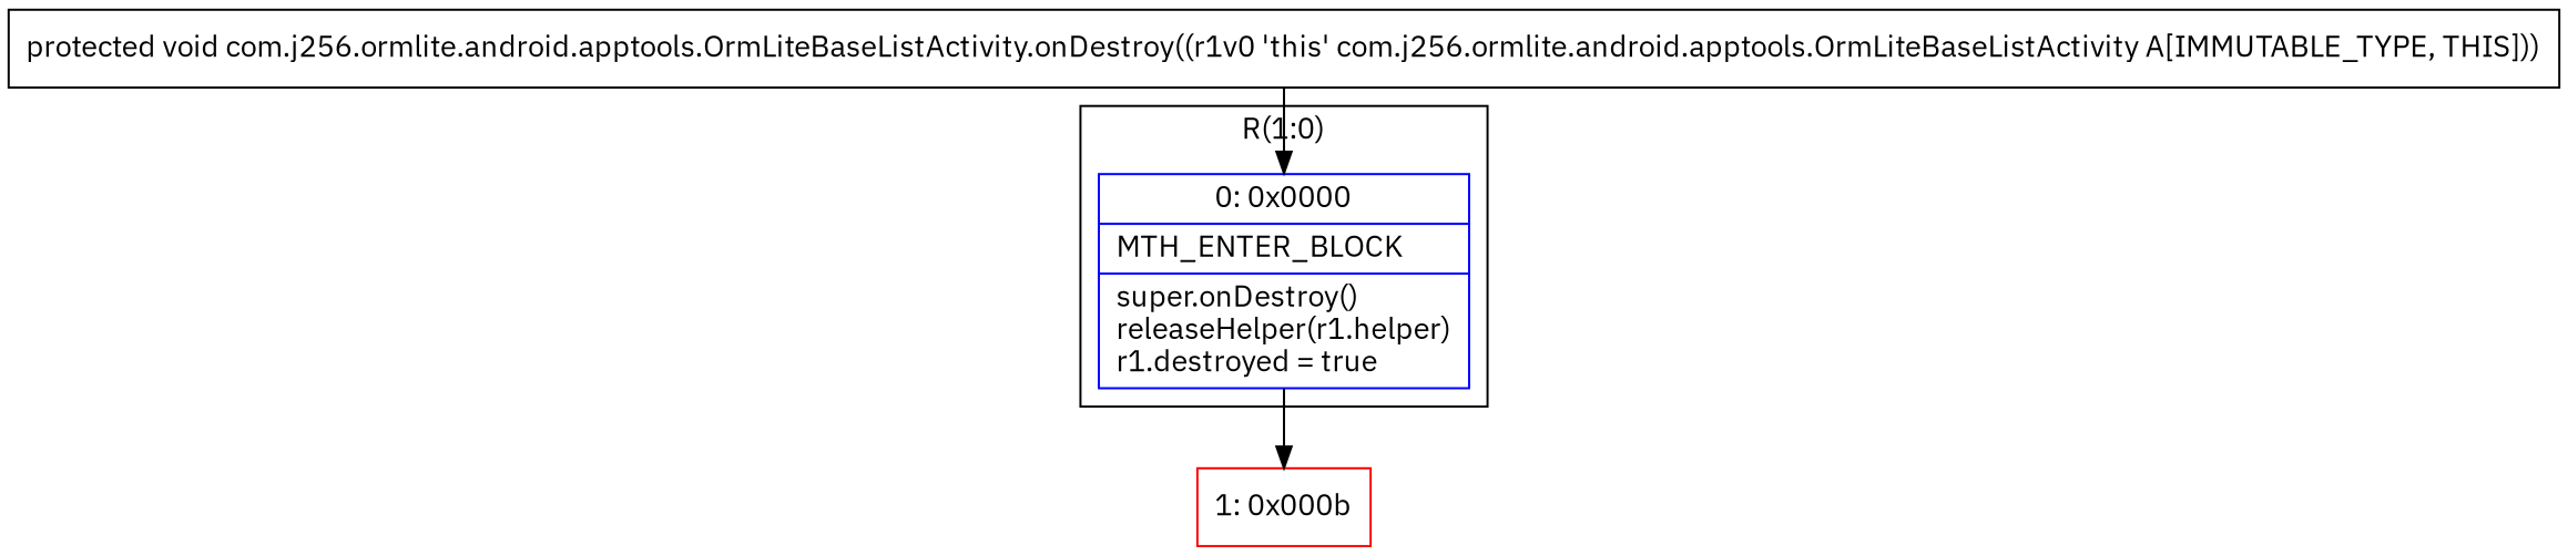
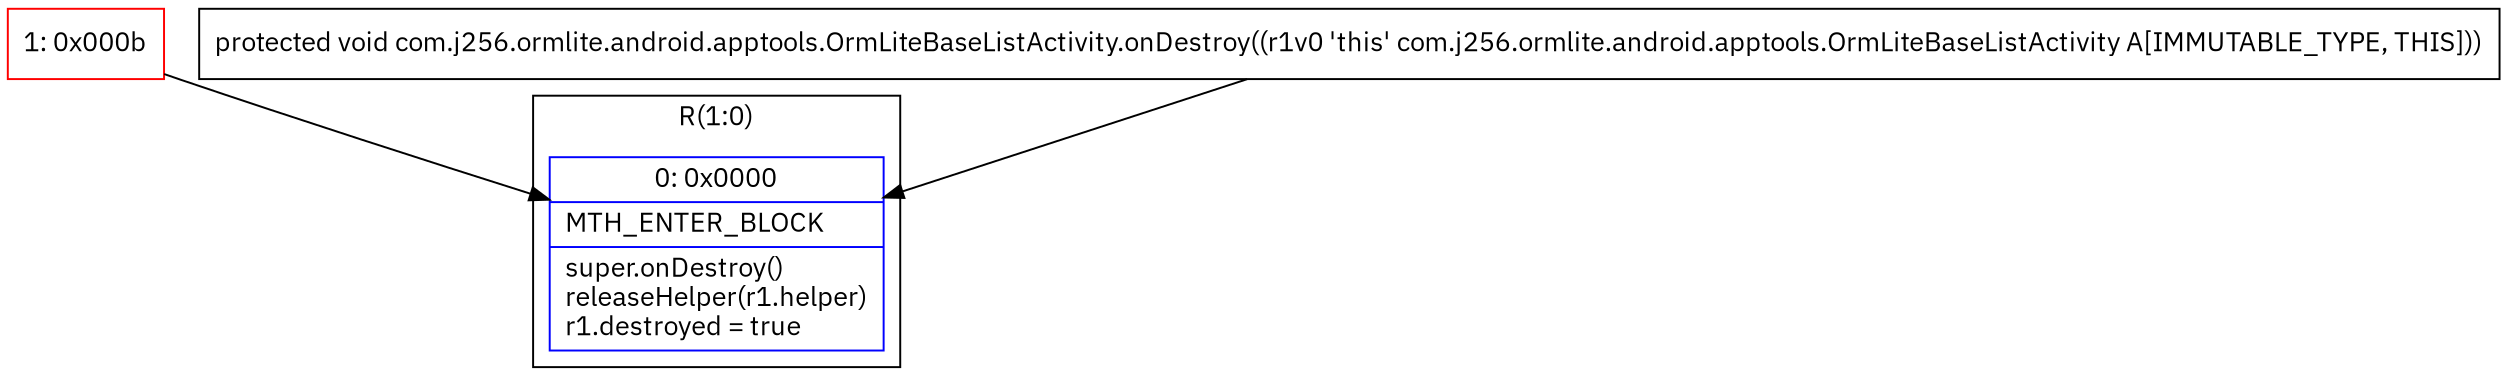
  digraph {
    fontname="IBM Plex Sans"
    node [shape=record fontname="IBM Plex Sans"]
    edge [fontname="IBM Plex Sans"]
    n1 [color=blue label="{0\:\ 0x0000|MTH_ENTER_BLOCK\l|super.onDestroy()\lreleaseHelper(r1.helper)\lr1.destroyed = true\l}"]
    n2 [color=red label="{1\:\ 0x000b}"]
    n3 [label="{protected void com.j256.ormlite.android.apptools.OrmLiteBaseListActivity.onDestroy((r1v0 'this' com.j256.ormlite.android.apptools.OrmLiteBaseListActivity A[IMMUTABLE_TYPE, THIS])) }"]
    subgraph cluster_1 {
      label="R(1:0)"
      n1
    }
-   n1 -> n2
+   n2 -> n1
    n3 -> n1
  }
